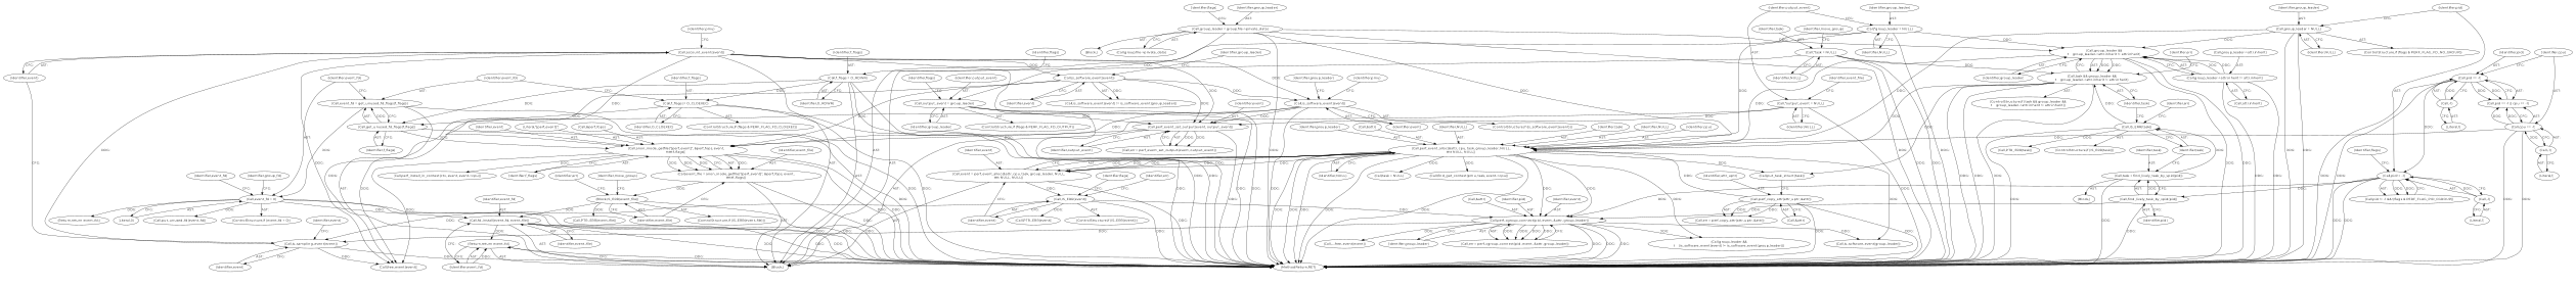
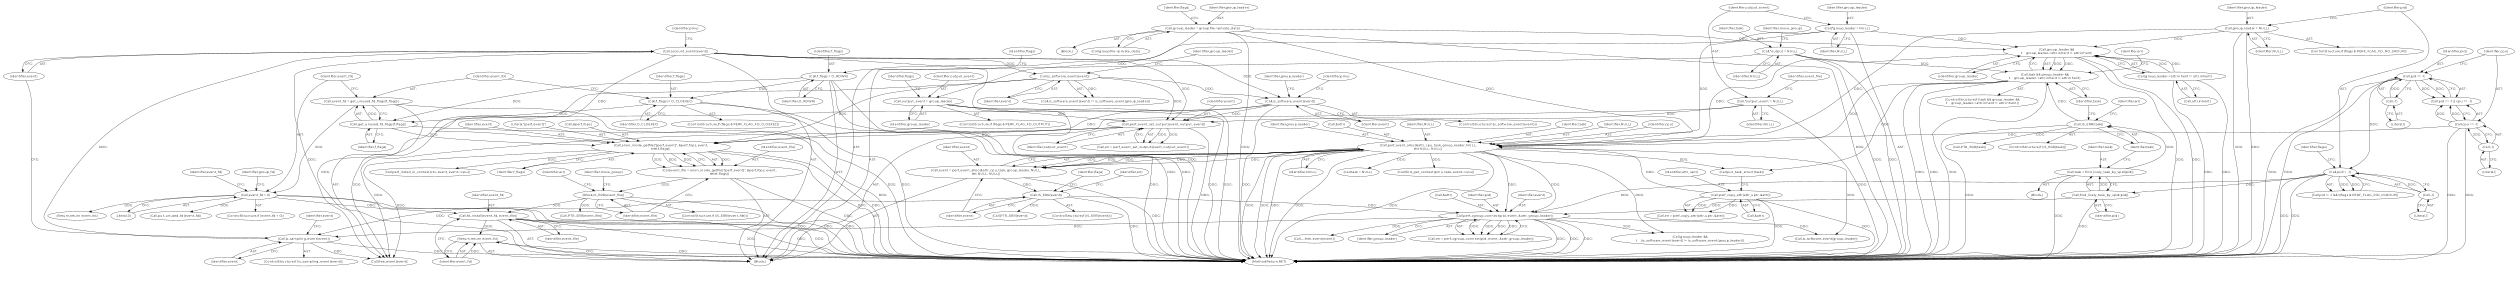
  digraph {
    fontname=Montserrat
    node [fontname=Montserrat]
    edge [fontname=Montserrat]
    n1 [label="(Call,fd_install(event_fd, event_file))"]
    n2 [label="(Return,return event_fd;)"]
    n3 [label="(Identifier,event_file)"]
    n4 [label="(MethodReturn,RET)"]
    n5 [label="(Block,)"]
    n6 [label="(Identifier,event_fd)"]
    n7 [label="(Call,event_fd < 0)"]
    n8 [label="(Literal,0)"]
    n9 [label="(Call,put_unused_fd(event_fd))"]
    n10 [label="(ControlStructure,if (event_fd < 0))"]
    n11 [label="(Return,return event_fd;)"]
    n12 [label="(Call,event_fd = get_unused_fd_flags(f_flags))"]
    n13 [label="(Call,get_unused_fd_flags(f_flags))"]
    n14 [label="(Call,anon_inode_getfile(\"[perf_event]\", &perf_fops, event,\n\t\t\t\t\tf_flags))"]
    n15 [label="(Identifier,f_flags)"]
    n16 [label="(Call,event_file = anon_inode_getfile(\"[perf_event]\", &perf_fops, event,\n\t\t\t\t\tf_flags))"]
    n17 [label="(Call,perf_install_in_context(ctx, event, event->cpu))"]
    n18 [label="(Identifier,f_flags)"]
    n19 [label="(Call,free_event(event))"]
    n20 [label="(Call,f_flags |= O_CLOEXEC)"]
    n21 [label="(Identifier,O_CLOEXEC)"]
    n22 [label="(ControlStructure,if (flags & PERF_FLAG_FD_CLOEXEC))"]
    n23 [label="(Call,f_flags = O_RDWR)"]
    n24 [label="(Identifier,O_RDWR)"]
    n25 [label="(Block,IS_ERR(event_file))"]
    n26 [label="(ControlStructure,if (IS_ERR(event_file)))"]
    n27 [label="(Call,PTR_ERR(event_file))"]
    n28 [label="(Identifier,event_file)"]
    n29 [label="(Call,account_event(event))"]
    n30 [label="(Call,perf_event_set_output(event, output_event))"]
    n31 [label="(Call,is_software_event(event))"]
    n32 [label="(Call,is_software_event(event))"]
    n33 [label="(Identifier,event)"]
    n34 [label="(Identifier,output_event)"]
    n35 [label="(Call,err = perf_event_set_output(event, output_event))"]
    n36 [label="(Identifier,event)"]
    n37 [label="(Call,is_software_event(event) != is_software_event(group_leader))"]
    n38 [label="(ControlStructure,if (is_software_event(event)))"]
    n39 [label="(Identifier,event)"]
    n40 [label="(Call,is_sampling_event(event))"]
    n41 [label="(Identifier,event)"]
+   n42 [label="(ControlStructure,if (is_sampling_event(event)))"]
    n43 [label="(Call,IS_ERR(event))"]
    n44 [label="(Call,perf_cgroup_connect(pid, event, &attr, group_leader))"]
    n45 [label="(Identifier,event)"]
    n46 [label="(Call,PTR_ERR(event))"]
    n47 [label="(ControlStructure,if (IS_ERR(event)))"]
    n48 [label="(Call,group_leader &&\n\t    (is_software_event(event) != is_software_event(group_leader)))"]
    n49 [label="(Call,is_software_event(group_leader))"]
    n50 [label="(Call,__free_event(event))"]
    n51 [label="(Identifier,group_leader)"]
    n52 [label="(Call,err = perf_cgroup_connect(pid, event, &attr, group_leader))"]
    n53 [label="(Call,event = perf_event_alloc(&attr, cpu, task, group_leader, NULL,\n\t\t\t\t NULL, NULL))"]
    n54 [label="(Call,perf_event_alloc(&attr, cpu, task, group_leader, NULL,\n\t\t\t\t NULL, NULL))"]
    n55 [label="(Identifier,NULL)"]
    n56 [label="(Call,task = NULL)"]
    n57 [label="(Call,put_task_struct(task))"]
    n58 [label="(Call,find_get_context(pmu, task, event->cpu))"]
    n59 [label="(Call,perf_copy_attr(attr_uptr, &attr))"]
    n60 [label="(Call,err = perf_copy_attr(attr_uptr, &attr))"]
    n61 [label="(Call,&attr)"]
    n62 [label="(Call,cpu == -1)"]
    n63 [label="(Call,-1)"]
    n64 [label="(Call,pid == -1 || cpu == -1)"]
    n65 [label="(Literal,1)"]
    n66 [label="(Call,pid == -1)"]
    n67 [label="(Call,task && group_leader &&\n\t    group_leader->attr.inherit != attr.inherit)"]
    n68 [label="(Call,group_leader &&\n\t    group_leader->attr.inherit != attr.inherit)"]
    n69 [label="(Identifier,task)"]
    n70 [label="(ControlStructure,if (task && group_leader &&\n\t    group_leader->attr.inherit != attr.inherit))"]
    n71 [label="(Call,group_leader->attr.inherit != attr.inherit)"]
    n72 [label="(Identifier,group_leader)"]
    n73 [label="(Call,IS_ERR(task))"]
    n74 [label="(Call,PTR_ERR(task))"]
    n75 [label="(Identifier,task)"]
    n76 [label="(ControlStructure,if (IS_ERR(task)))"]
    n77 [label="(Call,task = find_lively_task_by_vpid(pid))"]
    n78 [label="(Call,find_lively_task_by_vpid(pid))"]
    n79 [label="(Block,)"]
    n80 [label="(Identifier,pid)"]
    n81 [label="(Call,pid != -1)"]
    n82 [label="(Call,-1)"]
    n83 [label="(Call,pid != -1 && !(flags & PERF_FLAG_PID_CGROUP))"]
    n84 [label="(Literal,1)"]
    n85 [label="(Call,-1)"]
    n86 [label="(Literal,1)"]
-   n87 [label="(Call,*task = NULL)"]
+   n87 [label="(Call,*output = NULL)"]
    n88 [label="(Identifier,NULL)"]
    n89 [label="(Call,attr.inherit)"]
    n90 [label="(Call,group_leader = NULL)"]
    n91 [label="(ControlStructure,if (flags & PERF_FLAG_FD_NO_GROUP))"]
    n92 [label="(Identifier,NULL)"]
    n93 [label="(Call,*group_leader = NULL)"]
    n94 [label="(Identifier,NULL)"]
    n95 [label="(Call,group_leader = group.file->private_data)"]
    n96 [label="(Call,output_event = group_leader)"]
    n97 [label="(Block,)"]
    n98 [label="(Call,group.file->private_data)"]
    n99 [label="(Identifier,group_leader)"]
    n100 [label="(ControlStructure,if (flags & PERF_FLAG_FD_OUTPUT))"]
    n101 [label="(Call,*output_event = NULL)"]
    n102 [label="(Identifier,NULL)"]
    n103 [label="(Identifier,NULL)"]
    n104 [label="(Identifier,attr_uptr)"]
    n105 [label="(Identifier,err)"]
    n106 [label="(Identifier,event_fd)"]
    n107 [label="(Identifier,output_event)"]
    n108 [label="(Call,&attr)"]
    n109 [label="(Identifier,err)"]
    n110 [label="(Identifier,flags)"]
    n111 [label="(Identifier,group_fd)"]
    n112 [label="(Identifier,event_fd)"]
    n113 [label="(Identifier,err)"]
    n114 [label="(Identifier,pid)"]
    n115 [label="(Identifier,event_file)"]
    n116 [label="(Identifier,event_fd)"]
    n117 [label="(Identifier,pmu)"]
    n118 [label="(Identifier,flags)"]
    n119 [label="(Identifier,cpu)"]
    n120 [label="(Identifier,event)"]
    n121 [label="(Identifier,move_group)"]
    n122 [label="(Identifier,flags)"]
    n123 [label="(Call,&perf_fops)"]
    n124 [label="(Identifier,move_group)"]
    n125 [label="(Identifier,event_file)"]
    n126 [label="(Identifier,pid)"]
    n127 [label="(Identifier,group_leader)"]
    n128 [label="(Identifier,group_leader)"]
    n129 [label="(Identifier,pid)"]
    n130 [label="(Identifier,event)"]
    n131 [label="(Identifier,event)"]
    n132 [label="(Identifier,event_fd)"]
-   n133 [label="(Call,group_leader->attr.inherit)"]
    n134 [label="(Identifier,flags)"]
    n135 [label="(Identifier,group_leader)"]
    n136 [label="(Identifier,task)"]
    n137 [label="(Identifier,f_flags)"]
    n138 [label="(Call,&attr)"]
    n139 [label="(Identifier,cpu)"]
    n140 [label="(Identifier,group_leader)"]
    n141 [label="(Identifier,err)"]
    n142 [label="(Identifier,f_flags)"]
    n143 [label="(Identifier,NULL)"]
    n144 [label="(Identifier,event)"]
    n145 [label="(Literal,\"[perf_event]\")"]
    n146 [label="(Identifier,group_leader)"]
    n147 [label="(Identifier,task)"]
    n148 [label="(Identifier,task)"]
    n149 [label="(Identifier,event)"]
    n150 [label="(Identifier,pmu)"]
    n151 [label="(Identifier,output_event)"]
    n152 [label="(Identifier,flags)"]
    n153 [label="(Identifier,group_leader)"]
    n1 -> n2 [label="DDG: "]
    n1 -> n3 [label="CFG: "]
    n1 -> n4 [label="DDG: "]
    n1 -> n4 [label="DDG: "]
    n1 -> n4 [label="DDG: "]
    n1 -> n5 [label="AST: "]
    n2 -> n4 [label="DDG: "]
    n2 -> n5 [label="AST: "]
    n2 -> n6 [label="CFG: "]
    n3 -> n1 [label="AST: "]
    n4 -> n2 [label="CFG: "]
    n6 -> n1 [label="CFG: "]
    n6 -> n2 [label="AST: "]
    n6 -> n2 [label="DDG: "]
    n7 -> n1 [label="DDG: "]
    n7 -> n4 [label="DDG: "]
    n7 -> n4 [label="DDG: "]
    n7 -> n8 [label="CFG: "]
    n7 -> n9 [label="DDG: "]
    n7 -> n10 [label="AST: "]
    n7 -> n11 [label="DDG: "]
    n8 -> n7 [label="AST: "]
    n12 -> n4 [label="DDG: "]
    n12 -> n5 [label="AST: "]
    n12 -> n7 [label="DDG: "]
    n12 -> n13 [label="CFG: "]
    n13 -> n4 [label="DDG: "]
    n13 -> n12 [label="AST: "]
    n13 -> n12 [label="DDG: "]
    n13 -> n14 [label="DDG: "]
    n13 -> n15 [label="CFG: "]
    n14 -> n4 [label="DDG: "]
    n14 -> n4 [label="DDG: "]
    n14 -> n16 [label="AST: "]
    n14 -> n16 [label="DDG: "]
    n14 -> n16 [label="DDG: "]
    n14 -> n16 [label="DDG: "]
    n14 -> n16 [label="DDG: "]
    n14 -> n17 [label="DDG: "]
    n14 -> n18 [label="CFG: "]
    n14 -> n19 [label="DDG: "]
    n15 -> n13 [label="AST: "]
    n16 -> n4 [label="DDG: "]
    n16 -> n5 [label="AST: "]
    n16 -> n14 [label="CFG: "]
    n16 -> n25 [label="DDG: "]
    n18 -> n14 [label="AST: "]
    n20 -> n4 [label="DDG: "]
    n20 -> n4 [label="DDG: "]
    n20 -> n13 [label="DDG: "]
    n20 -> n21 [label="CFG: "]
    n20 -> n22 [label="AST: "]
    n21 -> n20 [label="AST: "]
    n23 -> n4 [label="DDG: "]
    n23 -> n4 [label="DDG: "]
    n23 -> n5 [label="AST: "]
    n23 -> n13 [label="DDG: "]
    n23 -> n20 [label="DDG: "]
    n23 -> n24 [label="CFG: "]
    n24 -> n23 [label="AST: "]
    n25 -> n1 [label="DDG: "]
    n25 -> n4 [label="DDG: "]
    n25 -> n26 [label="AST: "]
    n25 -> n27 [label="DDG: "]
    n25 -> n28 [label="CFG: "]
    n28 -> n16 [label="CFG: "]
    n28 -> n25 [label="AST: "]
    n29 -> n4 [label="DDG: "]
    n29 -> n5 [label="AST: "]
    n29 -> n14 [label="DDG: "]
    n29 -> n19 [label="DDG: "]
    n29 -> n30 [label="DDG: "]
    n29 -> n31 [label="DDG: "]
    n29 -> n32 [label="DDG: "]
    n29 -> n33 [label="CFG: "]
    n30 -> n4 [label="DDG: "]
    n30 -> n14 [label="DDG: "]
+   n30 -> n19 [label="DDG: "]
    n30 -> n34 [label="CFG: "]
    n30 -> n35 [label="AST: "]
    n30 -> n35 [label="DDG: "]
    n30 -> n35 [label="DDG: "]
    n31 -> n14 [label="DDG: "]
    n31 -> n19 [label="DDG: "]
    n31 -> n30 [label="DDG: "]
    n31 -> n32 [label="DDG: "]
    n31 -> n36 [label="CFG: "]
    n31 -> n37 [label="AST: "]
    n31 -> n37 [label="DDG: "]
    n32 -> n4 [label="DDG: "]
    n32 -> n14 [label="DDG: "]
    n32 -> n19 [label="DDG: "]
    n32 -> n30 [label="DDG: "]
    n32 -> n38 [label="AST: "]
    n32 -> n39 [label="CFG: "]
    n33 -> n29 [label="AST: "]
    n33 -> n40 [label="CFG: "]
    n34 -> n30 [label="AST: "]
    n35 -> n30 [label="CFG: "]
    n36 -> n31 [label="AST: "]
    n39 -> n32 [label="AST: "]
    n40 -> n4 [label="DDG: "]
    n40 -> n19 [label="DDG: "]
    n40 -> n29 [label="DDG: "]
    n40 -> n41 [label="CFG: "]
+   n40 -> n42 [label="AST: "]
    n41 -> n40 [label="AST: "]
    n43 -> n4 [label="DDG: "]
    n43 -> n40 [label="DDG: "]
    n43 -> n44 [label="DDG: "]
    n43 -> n45 [label="CFG: "]
    n43 -> n46 [label="DDG: "]
    n43 -> n47 [label="AST: "]
    n44 -> n4 [label="DDG: "]
    n44 -> n4 [label="DDG: "]
    n44 -> n4 [label="DDG: "]
    n44 -> n40 [label="DDG: "]
    n44 -> n48 [label="DDG: "]
    n44 -> n49 [label="DDG: "]
    n44 -> n50 [label="DDG: "]
    n44 -> n51 [label="CFG: "]
    n44 -> n52 [label="AST: "]
    n44 -> n52 [label="DDG: "]
    n44 -> n52 [label="DDG: "]
    n44 -> n52 [label="DDG: "]
    n44 -> n52 [label="DDG: "]
    n45 -> n43 [label="AST: "]
    n45 -> n53 [label="CFG: "]
    n51 -> n44 [label="AST: "]
    n52 -> n44 [label="CFG: "]
    n53 -> n4 [label="DDG: "]
    n53 -> n5 [label="AST: "]
    n53 -> n43 [label="DDG: "]
    n53 -> n54 [label="CFG: "]
    n54 -> n4 [label="DDG: "]
    n54 -> n4 [label="DDG: "]
    n54 -> n4 [label="DDG: "]
    n54 -> n4 [label="DDG: "]
    n54 -> n4 [label="DDG: "]
    n54 -> n44 [label="DDG: "]
    n54 -> n44 [label="DDG: "]
    n54 -> n48 [label="DDG: "]
    n54 -> n49 [label="DDG: "]
    n54 -> n53 [label="AST: "]
    n54 -> n53 [label="DDG: "]
    n54 -> n53 [label="DDG: "]
    n54 -> n53 [label="DDG: "]
    n54 -> n53 [label="DDG: "]
    n54 -> n53 [label="DDG: "]
    n54 -> n55 [label="CFG: "]
    n54 -> n56 [label="DDG: "]
    n54 -> n57 [label="DDG: "]
    n54 -> n58 [label="DDG: "]
    n55 -> n54 [label="AST: "]
    n57 -> n59 [label="CFG: "]
    n59 -> n4 [label="DDG: "]
    n59 -> n4 [label="DDG: "]
    n59 -> n54 [label="DDG: "]
    n59 -> n60 [label="AST: "]
    n59 -> n60 [label="DDG: "]
    n59 -> n60 [label="DDG: "]
    n59 -> n61 [label="CFG: "]
    n61 -> n59 [label="AST: "]
    n62 -> n4 [label="DDG: "]
    n62 -> n4 [label="DDG: "]
    n62 -> n54 [label="DDG: "]
    n62 -> n63 [label="CFG: "]
    n62 -> n64 [label="AST: "]
    n62 -> n64 [label="DDG: "]
    n62 -> n64 [label="DDG: "]
    n63 -> n62 [label="AST: "]
    n63 -> n62 [label="DDG: "]
    n63 -> n65 [label="CFG: "]
    n64 -> n62 [label="CFG: "]
    n64 -> n66 [label="CFG: "]
    n65 -> n63 [label="AST: "]
    n66 -> n4 [label="DDG: "]
    n66 -> n4 [label="DDG: "]
    n66 -> n64 [label="AST: "]
    n66 -> n64 [label="DDG: "]
    n66 -> n64 [label="DDG: "]
    n66 -> n81 [label="DDG: "]
    n66 -> n85 [label="CFG: "]
    n67 -> n4 [label="DDG: "]
    n67 -> n4 [label="DDG: "]
    n67 -> n4 [label="DDG: "]
    n67 -> n54 [label="DDG: "]
    n67 -> n57 [label="DDG: "]
    n67 -> n68 [label="CFG: "]
    n67 -> n69 [label="CFG: "]
    n67 -> n70 [label="AST: "]
    n68 -> n4 [label="DDG: "]
    n68 -> n4 [label="DDG: "]
    n68 -> n54 [label="DDG: "]
    n68 -> n67 [label="AST: "]
    n68 -> n67 [label="DDG: "]
    n68 -> n67 [label="DDG: "]
    n68 -> n71 [label="CFG: "]
    n68 -> n72 [label="CFG: "]
    n69 -> n67 [label="AST: "]
    n69 -> n73 [label="CFG: "]
    n71 -> n4 [label="DDG: "]
    n71 -> n4 [label="DDG: "]
    n71 -> n68 [label="AST: "]
    n71 -> n68 [label="DDG: "]
    n71 -> n68 [label="DDG: "]
    n71 -> n89 [label="CFG: "]
    n72 -> n68 [label="AST: "]
    n73 -> n4 [label="DDG: "]
    n73 -> n67 [label="DDG: "]
    n73 -> n74 [label="DDG: "]
    n73 -> n75 [label="CFG: "]
    n73 -> n76 [label="AST: "]
    n75 -> n73 [label="AST: "]
    n75 -> n77 [label="CFG: "]
    n77 -> n4 [label="DDG: "]
    n77 -> n73 [label="DDG: "]
    n77 -> n78 [label="CFG: "]
    n77 -> n79 [label="AST: "]
    n78 -> n4 [label="DDG: "]
    n78 -> n44 [label="DDG: "]
    n78 -> n77 [label="AST: "]
    n78 -> n77 [label="DDG: "]
    n78 -> n80 [label="CFG: "]
    n80 -> n78 [label="AST: "]
    n81 -> n4 [label="DDG: "]
    n81 -> n4 [label="DDG: "]
    n81 -> n44 [label="DDG: "]
    n81 -> n78 [label="DDG: "]
    n81 -> n82 [label="CFG: "]
    n81 -> n83 [label="AST: "]
    n81 -> n83 [label="DDG: "]
    n81 -> n83 [label="DDG: "]
    n82 -> n81 [label="AST: "]
    n82 -> n81 [label="DDG: "]
    n82 -> n84 [label="CFG: "]
    n83 -> n81 [label="CFG: "]
    n84 -> n82 [label="AST: "]
    n85 -> n66 [label="AST: "]
    n85 -> n66 [label="DDG: "]
    n85 -> n86 [label="CFG: "]
    n86 -> n85 [label="AST: "]
    n87 -> n4 [label="DDG: "]
    n87 -> n4 [label="DDG: "]
    n87 -> n5 [label="AST: "]
    n87 -> n67 [label="DDG: "]
    n87 -> n88 [label="CFG: "]
    n88 -> n87 [label="AST: "]
    n89 -> n71 [label="AST: "]
    n90 -> n4 [label="DDG: "]
    n90 -> n4 [label="DDG: "]
    n90 -> n54 [label="DDG: "]
    n90 -> n68 [label="DDG: "]
    n90 -> n91 [label="AST: "]
    n90 -> n92 [label="CFG: "]
    n92 -> n90 [label="AST: "]
-   n93 -> n4 [label="DDG: "]
+   n93 -> n4 [label="AST: "]
    n93 -> n5 [label="AST: "]
    n93 -> n54 [label="DDG: "]
    n93 -> n68 [label="DDG: "]
    n93 -> n94 [label="CFG: "]
    n94 -> n93 [label="AST: "]
    n95 -> n4 [label="DDG: "]
    n95 -> n4 [label="DDG: "]
    n95 -> n54 [label="DDG: "]
    n95 -> n68 [label="DDG: "]
    n95 -> n96 [label="DDG: "]
    n95 -> n97 [label="AST: "]
    n95 -> n98 [label="CFG: "]
    n96 -> n4 [label="DDG: "]
    n96 -> n4 [label="DDG: "]
    n96 -> n30 [label="DDG: "]
    n96 -> n99 [label="CFG: "]
    n96 -> n100 [label="AST: "]
    n98 -> n95 [label="AST: "]
    n99 -> n96 [label="AST: "]
    n101 -> n4 [label="DDG: "]
    n101 -> n5 [label="AST: "]
    n101 -> n30 [label="DDG: "]
    n101 -> n102 [label="CFG: "]
    n102 -> n101 [label="AST: "]
    n103 -> n54 [label="AST: "]
    n104 -> n59 [label="AST: "]
    n105 -> n43 [label="CFG: "]
    n106 -> n7 [label="AST: "]
    n106 -> n12 [label="CFG: "]
    n107 -> n96 [label="AST: "]
    n108 -> n44 [label="AST: "]
    n109 -> n67 [label="CFG: "]
    n110 -> n43 [label="CFG: "]
    n111 -> n7 [label="CFG: "]
    n112 -> n1 [label="AST: "]
    n113 -> n73 [label="CFG: "]
    n114 -> n44 [label="AST: "]
    n115 -> n101 [label="CFG: "]
    n116 -> n7 [label="CFG: "]
    n117 -> n29 [label="CFG: "]
    n118 -> n95 [label="CFG: "]
    n119 -> n54 [label="AST: "]
    n120 -> n44 [label="AST: "]
    n121 -> n87 [label="CFG: "]
    n122 -> n96 [label="CFG: "]
    n123 -> n14 [label="AST: "]
    n124 -> n25 [label="CFG: "]
    n125 -> n16 [label="AST: "]
    n126 -> n66 [label="AST: "]
    n127 -> n31 [label="CFG: "]
    n128 -> n54 [label="AST: "]
    n129 -> n81 [label="AST: "]
    n129 -> n90 [label="CFG: "]
    n130 -> n53 [label="AST: "]
    n131 -> n40 [label="CFG: "]
    n132 -> n12 [label="AST: "]
    n132 -> n20 [label="CFG: "]
-   n133 -> n71 [label="AST: "]
    n134 -> n81 [label="CFG: "]
    n135 -> n93 [label="AST: "]
    n136 -> n77 [label="AST: "]
    n137 -> n23 [label="AST: "]
    n138 -> n54 [label="AST: "]
    n139 -> n62 [label="AST: "]
    n139 -> n66 [label="CFG: "]
    n140 -> n32 [label="CFG: "]
    n141 -> n25 [label="CFG: "]
    n142 -> n20 [label="AST: "]
    n143 -> n54 [label="AST: "]
    n144 -> n30 [label="AST: "]
    n145 -> n14 [label="AST: "]
    n146 -> n90 [label="AST: "]
    n147 -> n54 [label="AST: "]
    n148 -> n87 [label="AST: "]
    n149 -> n14 [label="AST: "]
    n150 -> n32 [label="CFG: "]
    n151 -> n93 [label="CFG: "]
    n151 -> n101 [label="AST: "]
    n152 -> n23 [label="CFG: "]
    n153 -> n95 [label="AST: "]
  }
